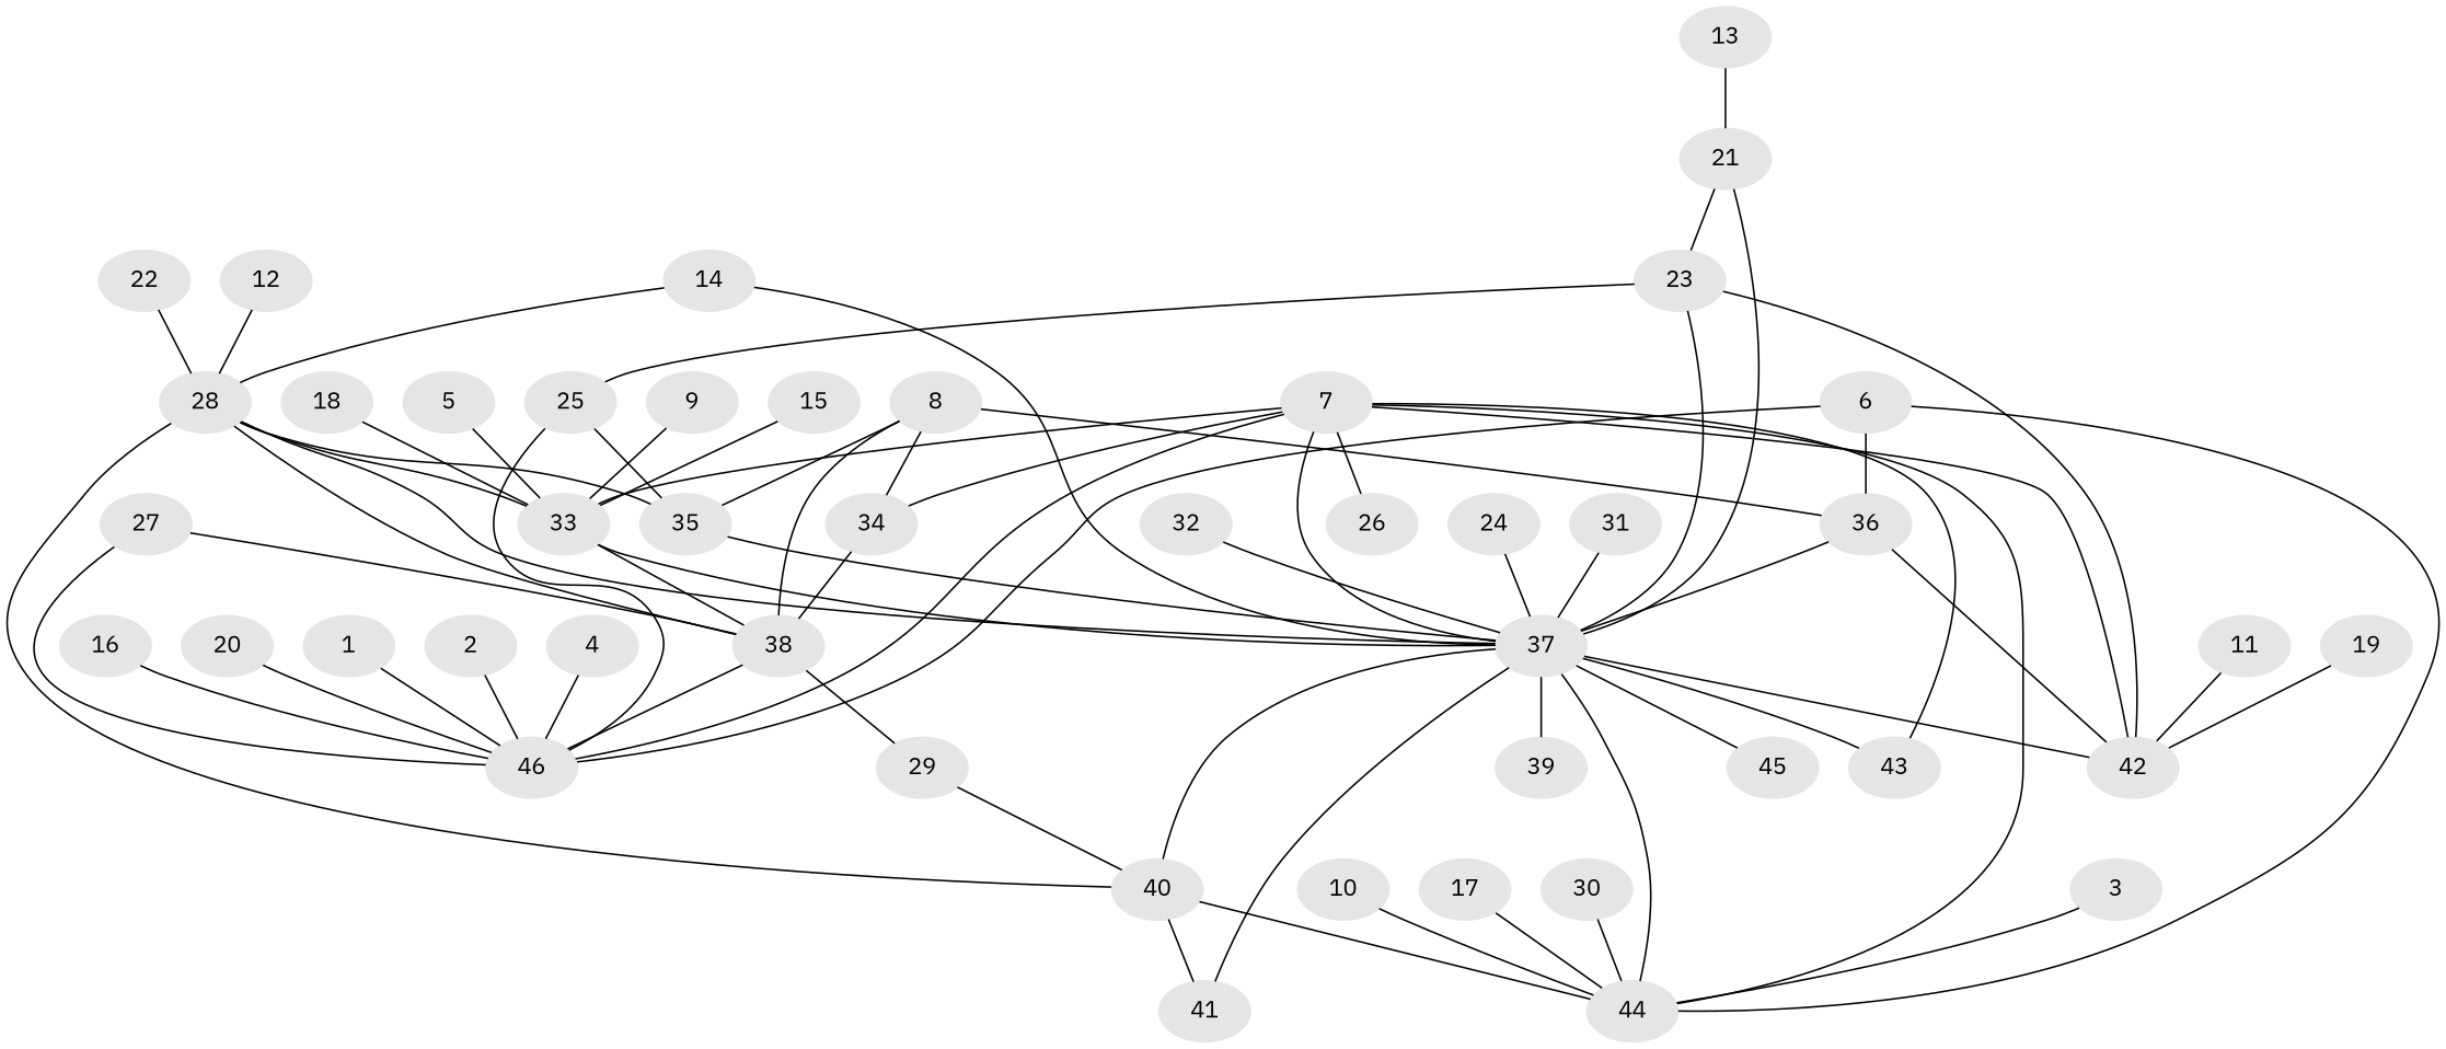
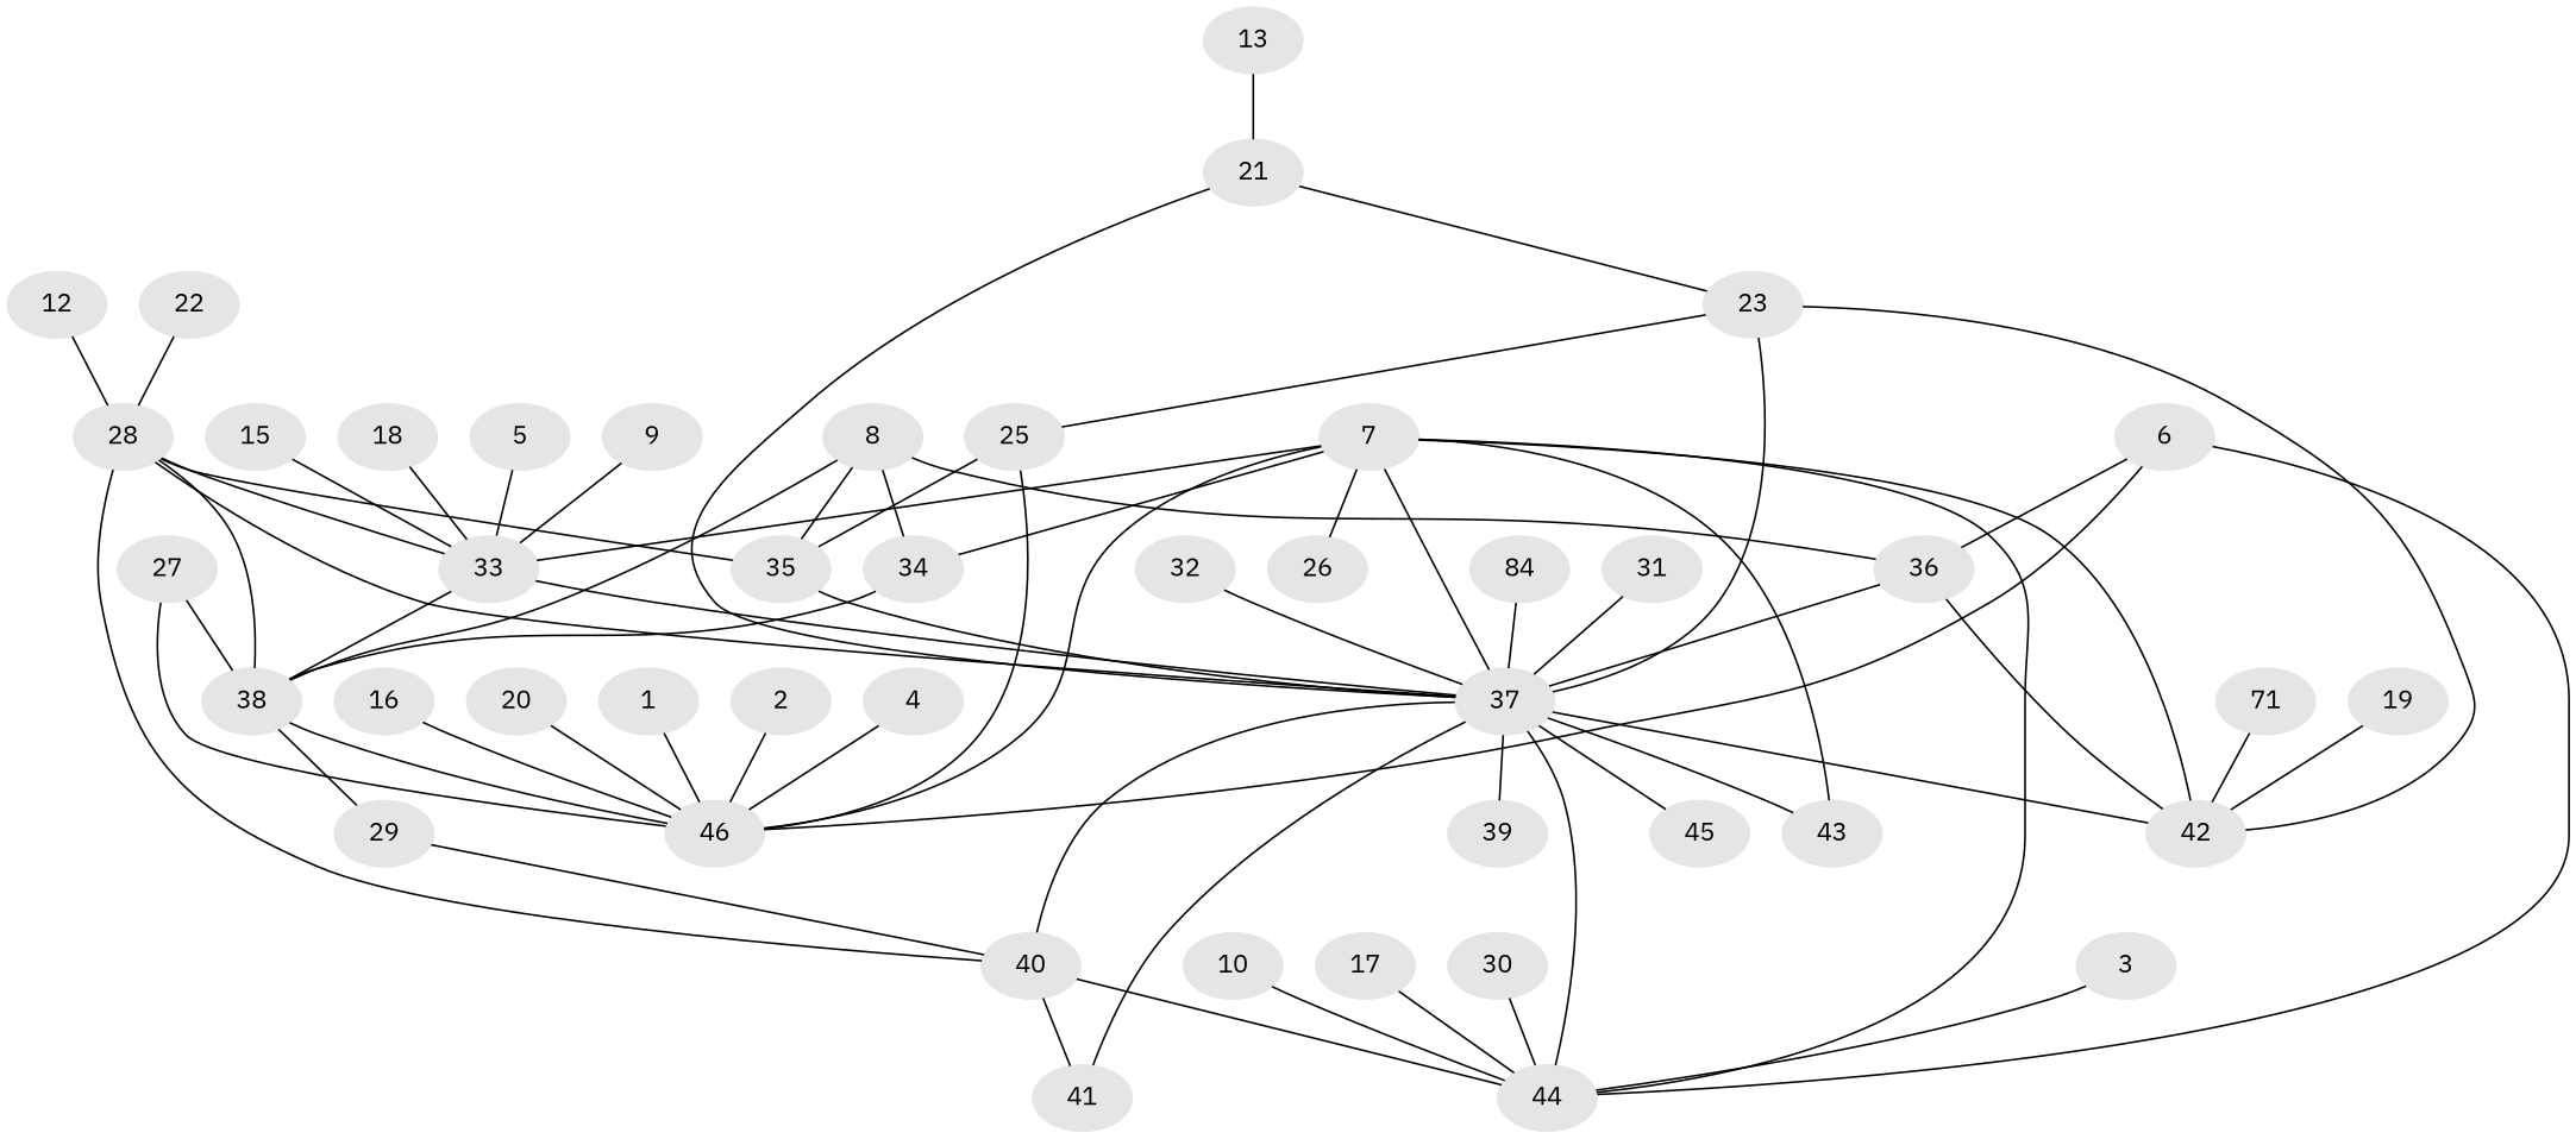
  graph {
    fontname="IBM Plex Sans"
    node [color=gray90 fontname="IBM Plex Sans" style=filled]
    edge [fontname="IBM Plex Sans" weight=1.0]
    1
    46
    2
    3
    44
    4
    5
    33
    37
    38
    6
    36
    42
    7
    26
    34
    43
    40
    39
    41
    45
    8
    35
    29
    9
    10
-   11
+   11 [label=71]
    12
    28
    13
    21
    23
-   14
    15
    16
    17
    18
    19
    20
    25
    22
-   24
+   24 [label=84]
    27
    30
    31
    32
    1 -- 46
    2 -- 46
    3 -- 44
    4 -- 46
    5 -- 33
    33 -- 37
    33 -- 38
    37 -- 44
    37 -- 42
    37 -- 43
    37 -- 40
    37 -- 39
    37 -- 41
    37 -- 45
    38 -- 46
    38 -- 29
    6 -- 46
    6 -- 44
    6 -- 36
    36 -- 37
    36 -- 42
    7 -- 46
    7 -- 44
    7 -- 33
    7 -- 37
    7 -- 42
    7 -- 26
    7 -- 34
    7 -- 43
    34 -- 38
    40 -- 44
    40 -- 41
    8 -- 38
    8 -- 36
    8 -- 34
    8 -- 35
    35 -- 37
    29 -- 40
    9 -- 33
    10 -- 44
    11 -- 42
    12 -- 28
    28 -- 33
    28 -- 37
    28 -- 38
    28 -- 40
    28 -- 35
    13 -- 21
    21 -- 37
    21 -- 23
    23 -- 37 [weight=2.0]
    23 -- 42
    23 -- 25
-   14 -- 37
-   14 -- 28
    15 -- 33
    16 -- 46
    17 -- 44
    18 -- 33
    19 -- 42
    20 -- 46
    25 -- 46
    25 -- 35
    22 -- 28
    24 -- 37
    27 -- 46
    27 -- 38
    30 -- 44
    31 -- 37
    32 -- 37
  }
